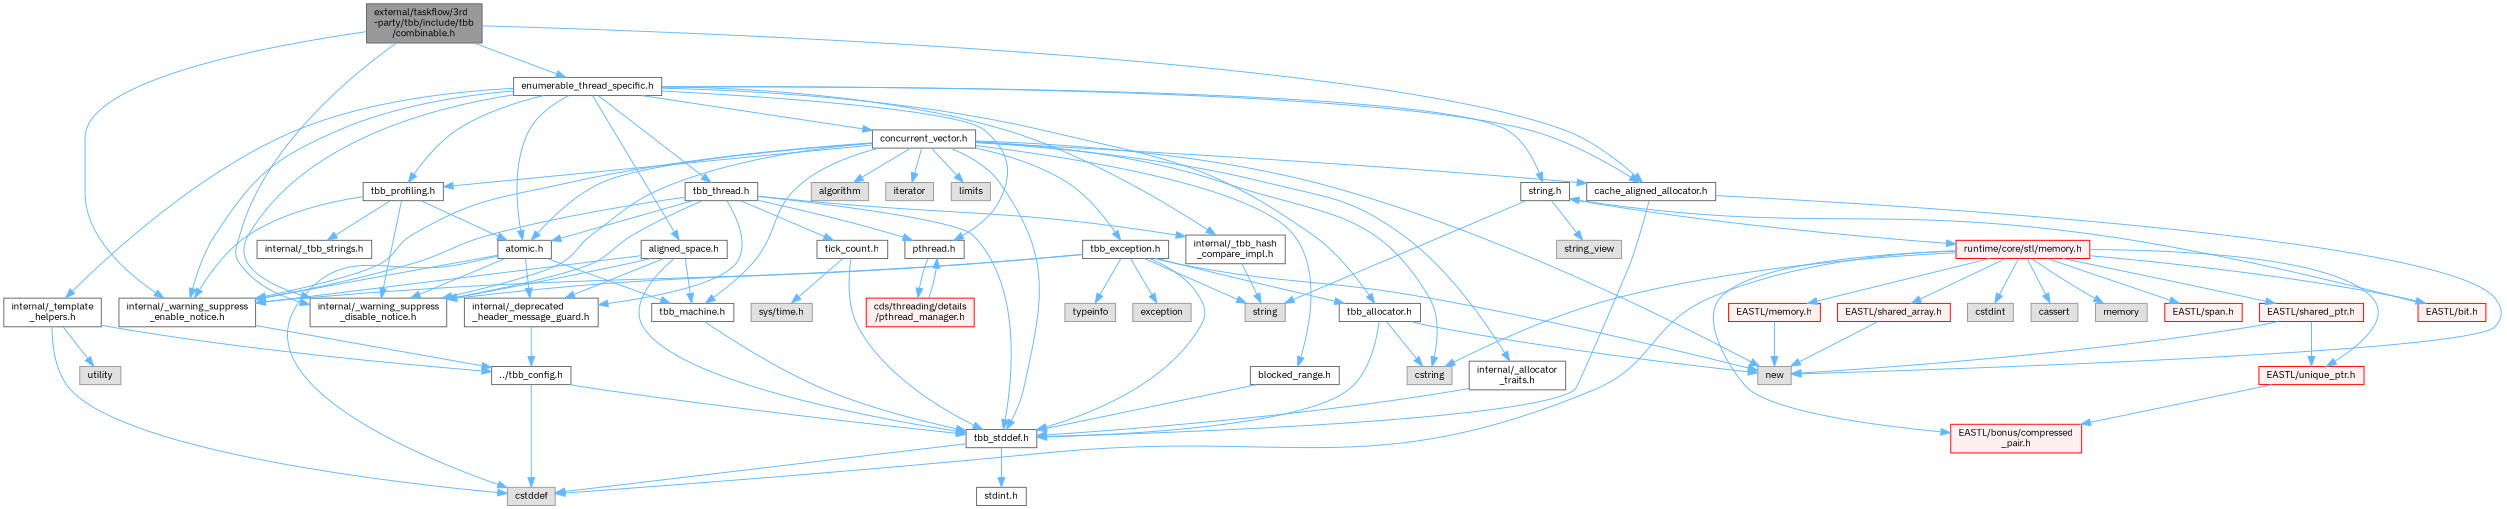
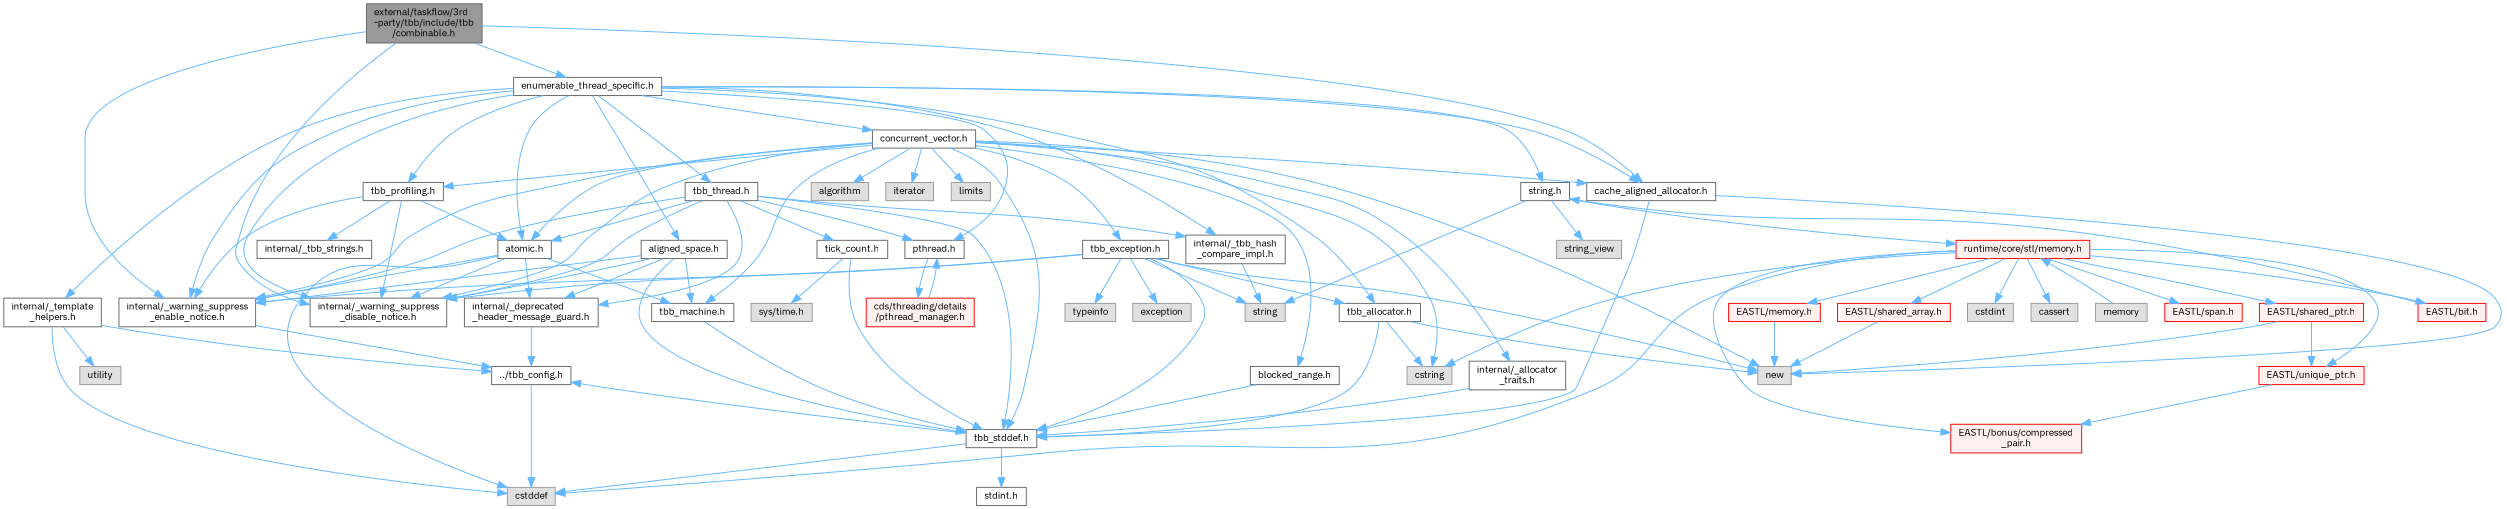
  digraph {
    fontname="IBM Plex Sans"
    node [color=grey40 fillcolor=white fontname="IBM Plex Sans" fontsize=10 shape=box style=filled]
    edge [color=steelblue1 fontname="IBM Plex Sans" fontsize=10 labelfontname=Helvetica labelfontsize=10 style=solid]
    n1 [color=gray40 fillcolor=grey60 fontcolor=black height=0.2 label="external/taskflow/3rd\l-party/tbb/include/tbb\l/combinable.h" width=0.4]
    n2 [height=0.2 label="internal/_warning_suppress\l_enable_notice.h" width=0.4]
    n3 [height=0.2 label="enumerable_thread_specific.h" width=0.4]
    n4 [height=0.2 label="internal/_warning_suppress\l_disable_notice.h" width=0.4]
    n5 [height=0.2 label="cache_aligned_allocator.h" width=0.4]
    n6 [height=0.2 label="../tbb_config.h" width=0.4]
    n7 [height=0.2 label="atomic.h" width=0.4]
    n8 [height=0.2 label="concurrent_vector.h" width=0.4]
    n9 [height=0.2 label="tbb_allocator.h" width=0.4]
    n10 [height=0.2 label="tbb_profiling.h" width=0.4]
    n11 [height=0.2 label="tbb_thread.h" width=0.4]
    n12 [height=0.2 label="pthread.h" width=0.4]
    n13 [height=0.2 label="internal/_tbb_hash\l_compare_impl.h" width=0.4]
    n14 [height=0.2 label="aligned_space.h" width=0.4]
    n15 [height=0.2 label="internal/_template\l_helpers.h" width=0.4]
    n16 [height=0.2 label="string.h" width=0.4]
    n17 [height=0.2 label="tbb_stddef.h" width=0.4]
    n18 [color=grey60 fillcolor="#E0E0E0" height=0.2 label=new width=0.4]
    n19 [color=grey60 fillcolor="#E0E0E0" height=0.2 label=cstddef width=0.4]
    n20 [height=0.2 label="internal/_deprecated\l_header_message_guard.h" width=0.4]
    n21 [height=0.2 label="tbb_machine.h" width=0.4]
    n22 [height=0.2 label="tbb_exception.h" width=0.4]
    n23 [color=grey60 fillcolor="#E0E0E0" height=0.2 label=cstring width=0.4]
    n24 [height=0.2 label="blocked_range.h" width=0.4]
    n25 [color=grey60 fillcolor="#E0E0E0" height=0.2 label=algorithm width=0.4]
    n26 [color=grey60 fillcolor="#E0E0E0" height=0.2 label=iterator width=0.4]
    n27 [height=0.2 label="internal/_allocator\l_traits.h" width=0.4]
    n28 [color=grey60 fillcolor="#E0E0E0" height=0.2 label=limits width=0.4]
    n29 [height=0.2 label="internal/_tbb_strings.h" width=0.4]
    n30 [height=0.2 label="tick_count.h" width=0.4]
    n31 [color=red fillcolor="#FFF0F0" height=0.2 label="cds/threading/details\l/pthread_manager.h" width=0.4]
    n32 [color=grey60 fillcolor="#E0E0E0" height=0.2 label=string width=0.4]
    n33 [color=grey60 fillcolor="#E0E0E0" height=0.2 label=utility width=0.4]
    n34 [color=grey60 fillcolor="#E0E0E0" height=0.2 label=string_view width=0.4]
    n35 [color=red fillcolor="#FFF0F0" height=0.2 label="runtime/core/stl/memory.h" width=0.4]
    n36 [height=0.2 label="stdint.h" width=0.4]
    n37 [color=grey60 fillcolor="#E0E0E0" height=0.2 label=exception width=0.4]
    n38 [color=grey60 fillcolor="#E0E0E0" height=0.2 label=typeinfo width=0.4]
    n39 [color=grey60 fillcolor="#E0E0E0" height=0.2 label="sys/time.h" width=0.4]
    n40 [color=grey60 fillcolor="#E0E0E0" height=0.2 label=cstdint width=0.4]
    n41 [color=grey60 fillcolor="#E0E0E0" height=0.2 label=cassert width=0.4]
    n42 [color=grey60 fillcolor="#E0E0E0" height=0.2 label=memory width=0.4]
    n43 [color=red fillcolor="#FFF0F0" height=0.2 label="EASTL/bit.h" width=0.4]
    n44 [color=red fillcolor="#FFF0F0" height=0.2 label="EASTL/memory.h" width=0.4]
    n45 [color=red fillcolor="#FFF0F0" height=0.2 label="EASTL/shared_array.h" width=0.4]
    n46 [color=red fillcolor="#FFF0F0" height=0.2 label="EASTL/unique_ptr.h" width=0.4]
    n47 [color=red fillcolor="#FFF0F0" height=0.2 label="EASTL/bonus/compressed\l_pair.h" width=0.4]
    n48 [color=red fillcolor="#FFF0F0" height=0.2 label="EASTL/shared_ptr.h" width=0.4]
    n49 [color=red fillcolor="#FFF0F0" height=0.2 label="EASTL/span.h" width=0.4]
    n1 -> n2
    n1 -> n3
    n1 -> n4
    n1 -> n5
    n2 -> n6
    n3 -> n2
    n3 -> n4
    n3 -> n5
    n3 -> n7
    n3 -> n8
    n3 -> n9
    n3 -> n10
    n3 -> n11
    n3 -> n12
    n3 -> n13
    n3 -> n14
    n3 -> n15
    n3 -> n16
    n5 -> n17
    n5 -> n18
    n6 -> n19
    n7 -> n2
    n7 -> n4
    n7 -> n19
    n7 -> n20
    n7 -> n21
    n8 -> n2
    n8 -> n4
    n8 -> n5
    n8 -> n7
    n8 -> n10
    n8 -> n17
    n8 -> n18
    n8 -> n21
    n8 -> n22
    n8 -> n23
    n8 -> n24
    n8 -> n25
    n8 -> n26
    n8 -> n27
    n8 -> n28
    n9 -> n17
    n9 -> n18
    n9 -> n23
    n10 -> n2
    n10 -> n4
    n10 -> n7
    n10 -> n29
    n11 -> n2
    n11 -> n4
    n11 -> n7
    n11 -> n12
    n11 -> n13
    n11 -> n17
    n11 -> n20
    n11 -> n30
    n12 -> n31
    n13 -> n32
    n14 -> n2
    n14 -> n4
    n14 -> n17
    n14 -> n20
    n14 -> n21
    n15 -> n6
    n15 -> n19
    n15 -> n33
    n16 -> n32
    n16 -> n34
    n16 -> n35
-   n6 -> n17
+   n17 -> n6
    n17 -> n19
    n17 -> n36
    n20 -> n6
    n21 -> n17
    n22 -> n2
    n22 -> n4
    n22 -> n9
    n22 -> n17
    n22 -> n18
    n22 -> n32
    n22 -> n37
    n22 -> n38
    n24 -> n17
    n27 -> n17
    n30 -> n17
    n30 -> n39
    n31 -> n12
    n35 -> n19
    n35 -> n23
    n35 -> n40
    n35 -> n41
-   n35 -> n42
+   n42 -> n35
    n35 -> n43
    n35 -> n44
    n35 -> n45
    n35 -> n46
    n35 -> n47
    n35 -> n48
    n35 -> n49
    n43 -> n16
    n44 -> n18
    n45 -> n18
    n46 -> n47
    n48 -> n18
    n48 -> n46
  }
